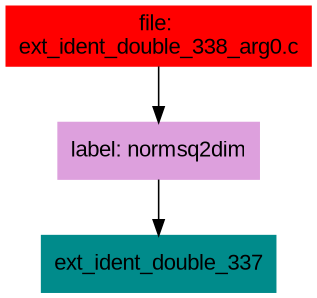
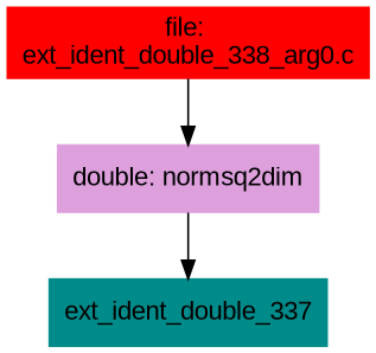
  digraph {
    fontname="Liberation Sans"
    node [shape=box style=filled fontname="Liberation Sans"]
    edge [fontname="Liberation Sans"]
    n1 [color=red label="file: \next_ident_double_338_arg0.c"]
-   n2 [color=plum label="label: normsq2dim"]
+   n2 [color=plum label="double: normsq2dim"]
    n3 [color=cyan4 label=ext_ident_double_337]
    n1 -> n2
    n2 -> n3
  }
